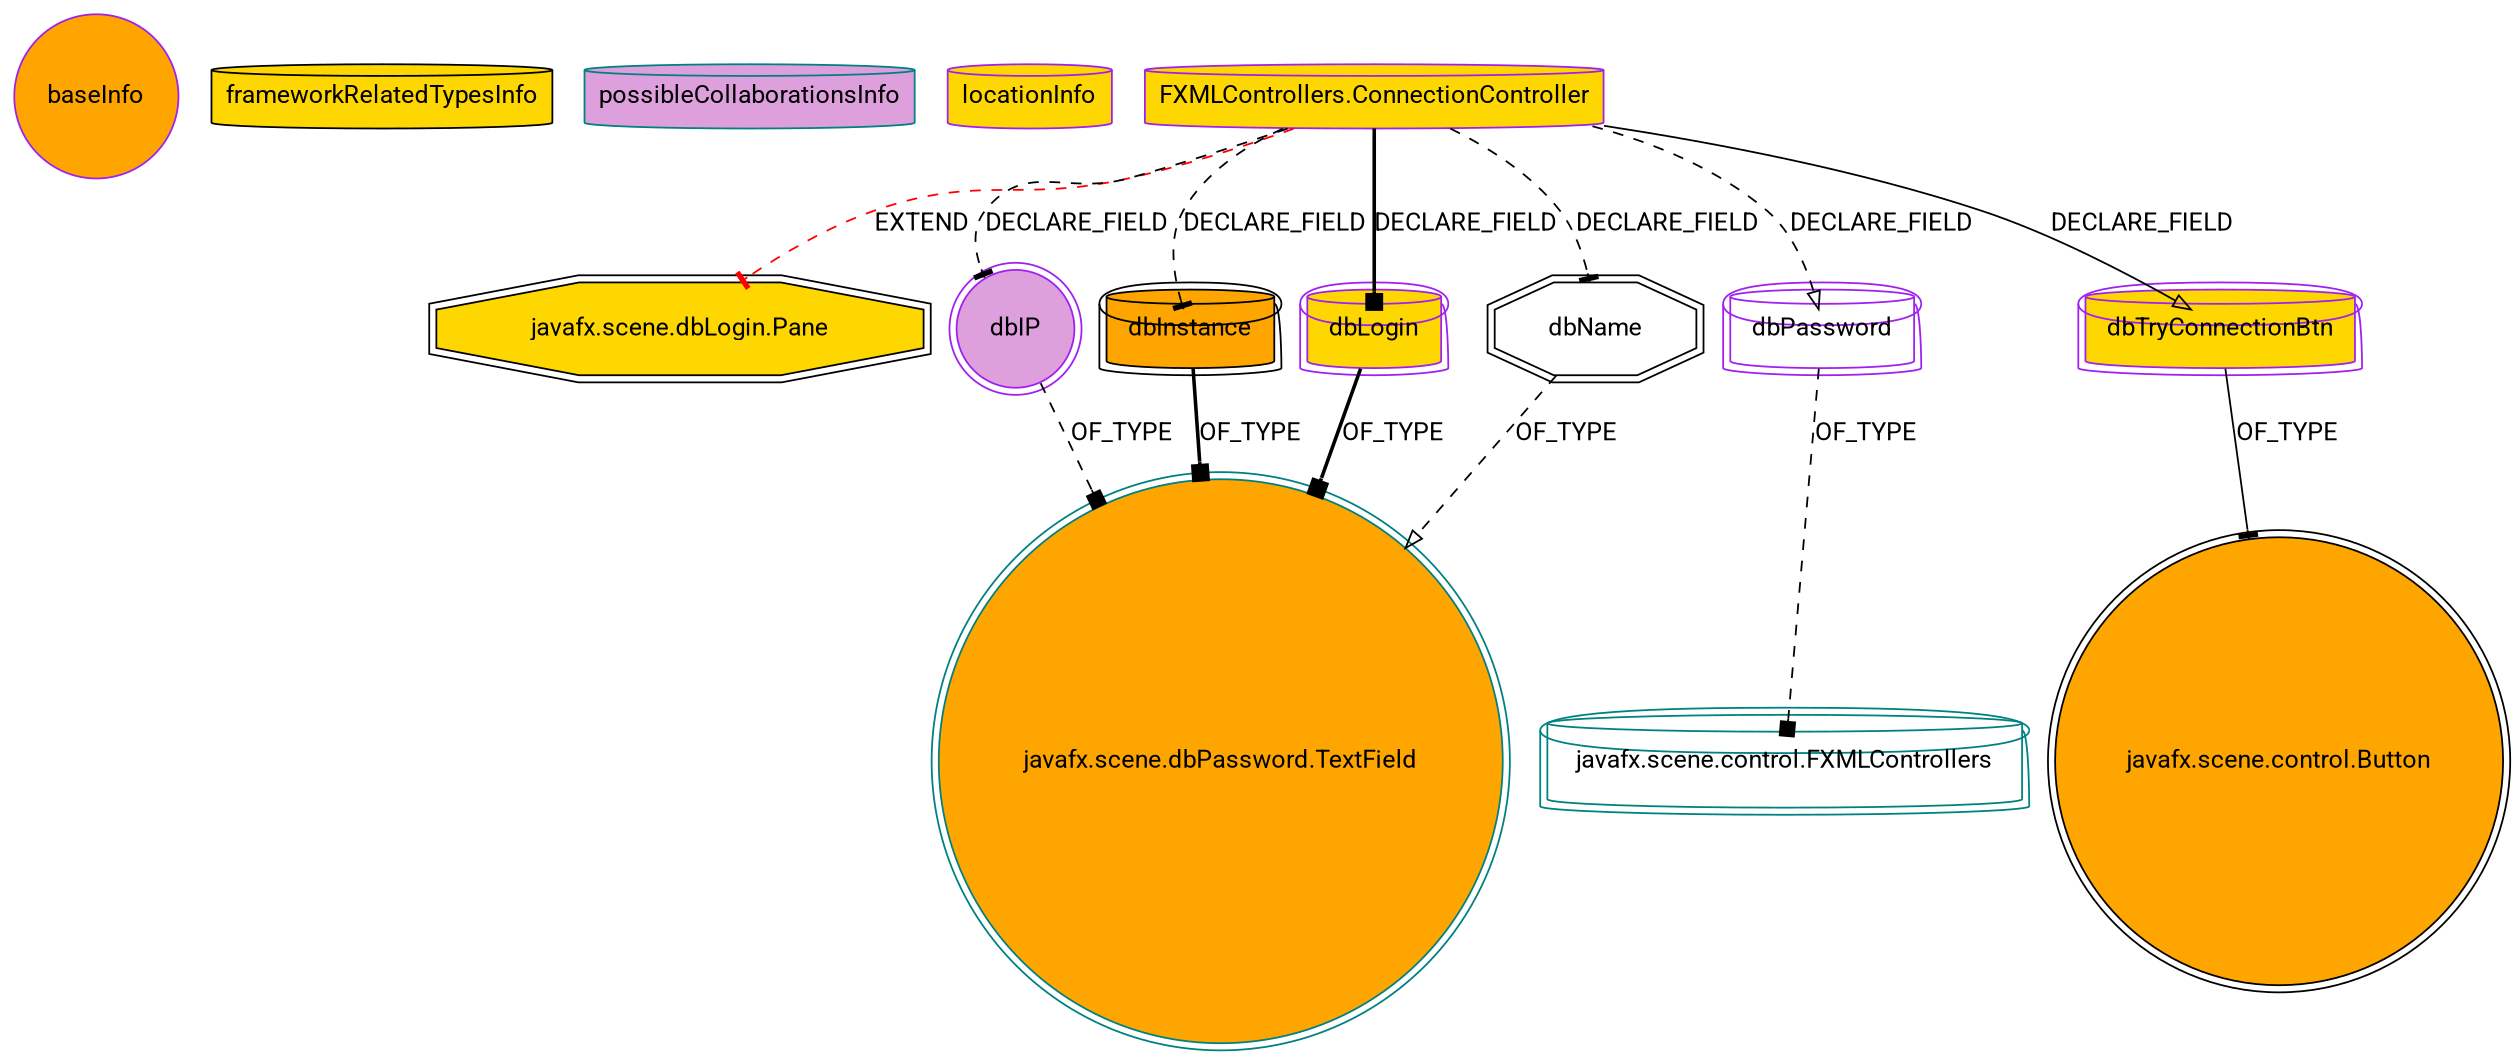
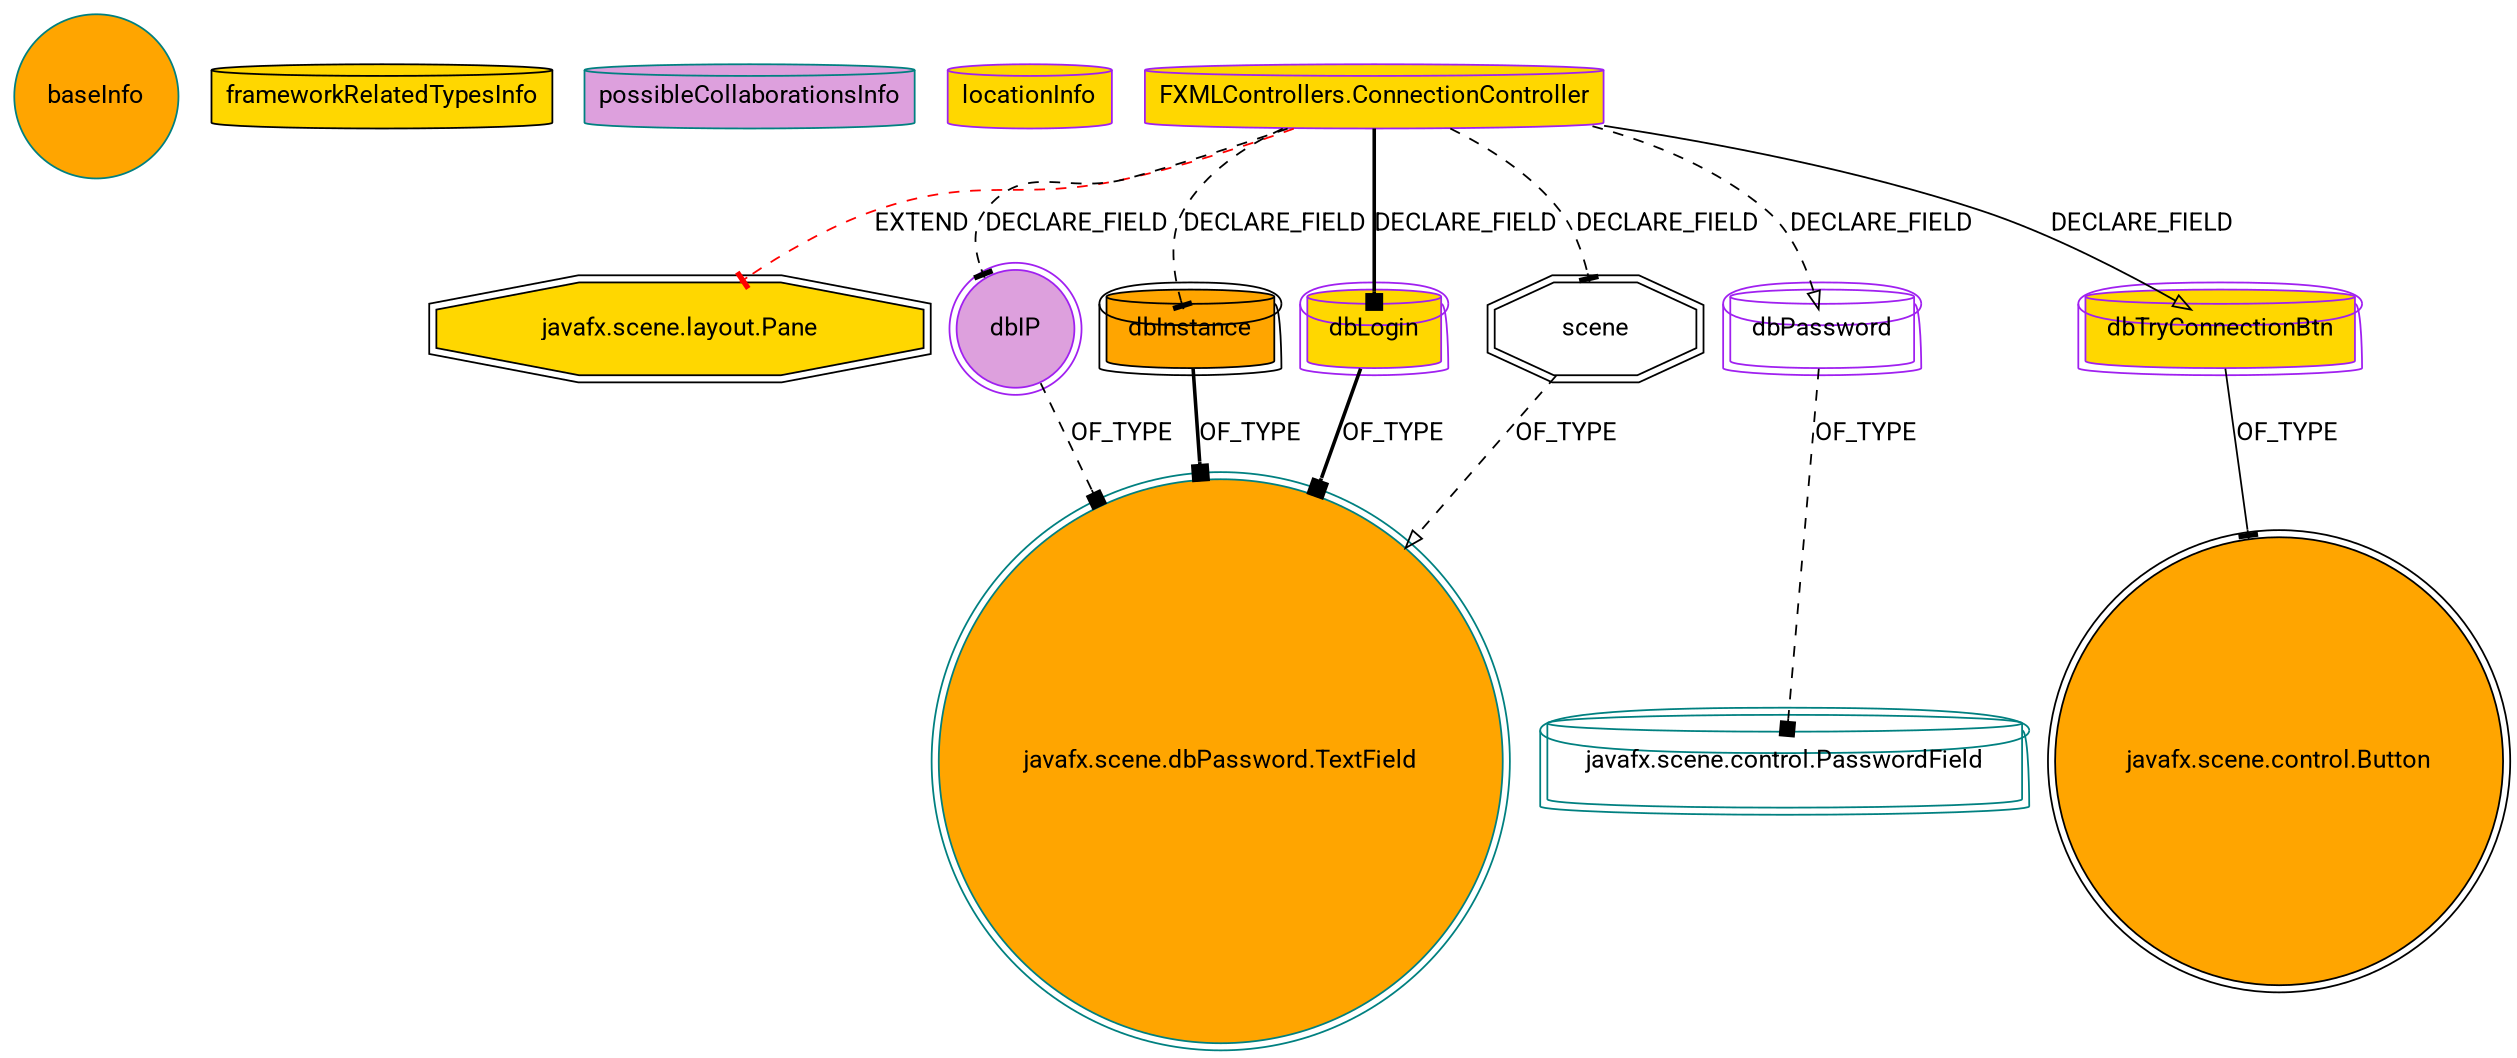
  digraph {
    fontname=Roboto
    node [color=purple fillcolor=gold fontname=Roboto shape=cylinder style=filled isFrameworkType=true vertexType=FIELD_DECLARATION peripheries=2]
    edge [arrowhead=tee fontname=Roboto style=dashed]
-   baseInfo [category=extension_graph fillcolor=orange graphId=1023 isAnonymous=false possibleRelation=false shape=circle isFrameworkType="" vertexType="" peripheries=""]
+   baseInfo [category=extension_graph color=teal fillcolor=orange graphId=1023 isAnonymous=false possibleRelation=false shape=circle isFrameworkType="" vertexType="" peripheries=""]
    frameworkRelatedTypesInfo [0="javafx.scene.layout.Pane" color=black isFrameworkType="" vertexType="" peripheries=""]
    possibleCollaborationsInfo [color=teal fillcolor=plum isFrameworkType="" vertexType="" peripheries=""]
    locationInfo [contextSignature=ConnectionController filePath="/Nordgaimer-GMStoXMLb2/GMStoXMLb2-master/src/FXMLControllers/ConnectionController.java" graphId=1023 projectName="Nordgaimer-GMStoXMLb2" isFrameworkType="" vertexType="" peripheries=""]
    n5 [isFrameworkType=false label="FXMLControllers.ConnectionController" vertexType=ROOT_CLIENT_CLASS_DECLARATION peripheries=""]
-   n6 [color=black label="javafx.scene.dbLogin.Pane" shape=octagon vertexType=FRAMEWORK_CLASS_TYPE]
+   n6 [color=black label="javafx.scene.layout.Pane" shape=octagon vertexType=FRAMEWORK_CLASS_TYPE]
    n7 [fillcolor=plum label=dbIP shape=circle]
    n8 [color=black fillcolor=orange label=dbInstance]
    n9 [label=dbLogin]
-   n10 [color=black fillcolor=white label=dbName shape=octagon]
+   n10 [color=black fillcolor=white label=scene shape=octagon]
    n11 [fillcolor=white label=dbPassword]
    n12 [label=dbTryConnectionBtn]
    n13 [color=teal fillcolor=orange label="javafx.scene.dbPassword.TextField" shape=circle vertexType=FRAMEWORK_CLASS_TYPE]
-   n14 [color=teal fillcolor=white label="javafx.scene.control.FXMLControllers" vertexType=FRAMEWORK_CLASS_TYPE]
+   n14 [color=teal fillcolor=white label="javafx.scene.control.PasswordField" vertexType=FRAMEWORK_CLASS_TYPE]
    n15 [color=black fillcolor=orange label="javafx.scene.control.Button" shape=circle vertexType=FRAMEWORK_CLASS_TYPE]
    n5 -> n6 [color=red label=EXTEND]
    n5 -> n7 [label=DECLARE_FIELD]
    n5 -> n8 [label=DECLARE_FIELD]
    n5 -> n9 [arrowhead=box label=DECLARE_FIELD style=bold]
    n5 -> n10 [label=DECLARE_FIELD]
    n5 -> n11 [arrowhead=onormal label=DECLARE_FIELD]
    n5 -> n12 [arrowhead=onormal label=DECLARE_FIELD style=solid]
    n7 -> n13 [arrowhead=box label=OF_TYPE]
    n8 -> n13 [arrowhead=box label=OF_TYPE style=bold]
    n9 -> n13 [arrowhead=box label=OF_TYPE style=bold]
    n10 -> n13 [arrowhead=onormal label=OF_TYPE]
    n11 -> n14 [arrowhead=box label=OF_TYPE]
    n12 -> n15 [label=OF_TYPE style=solid]
  }
